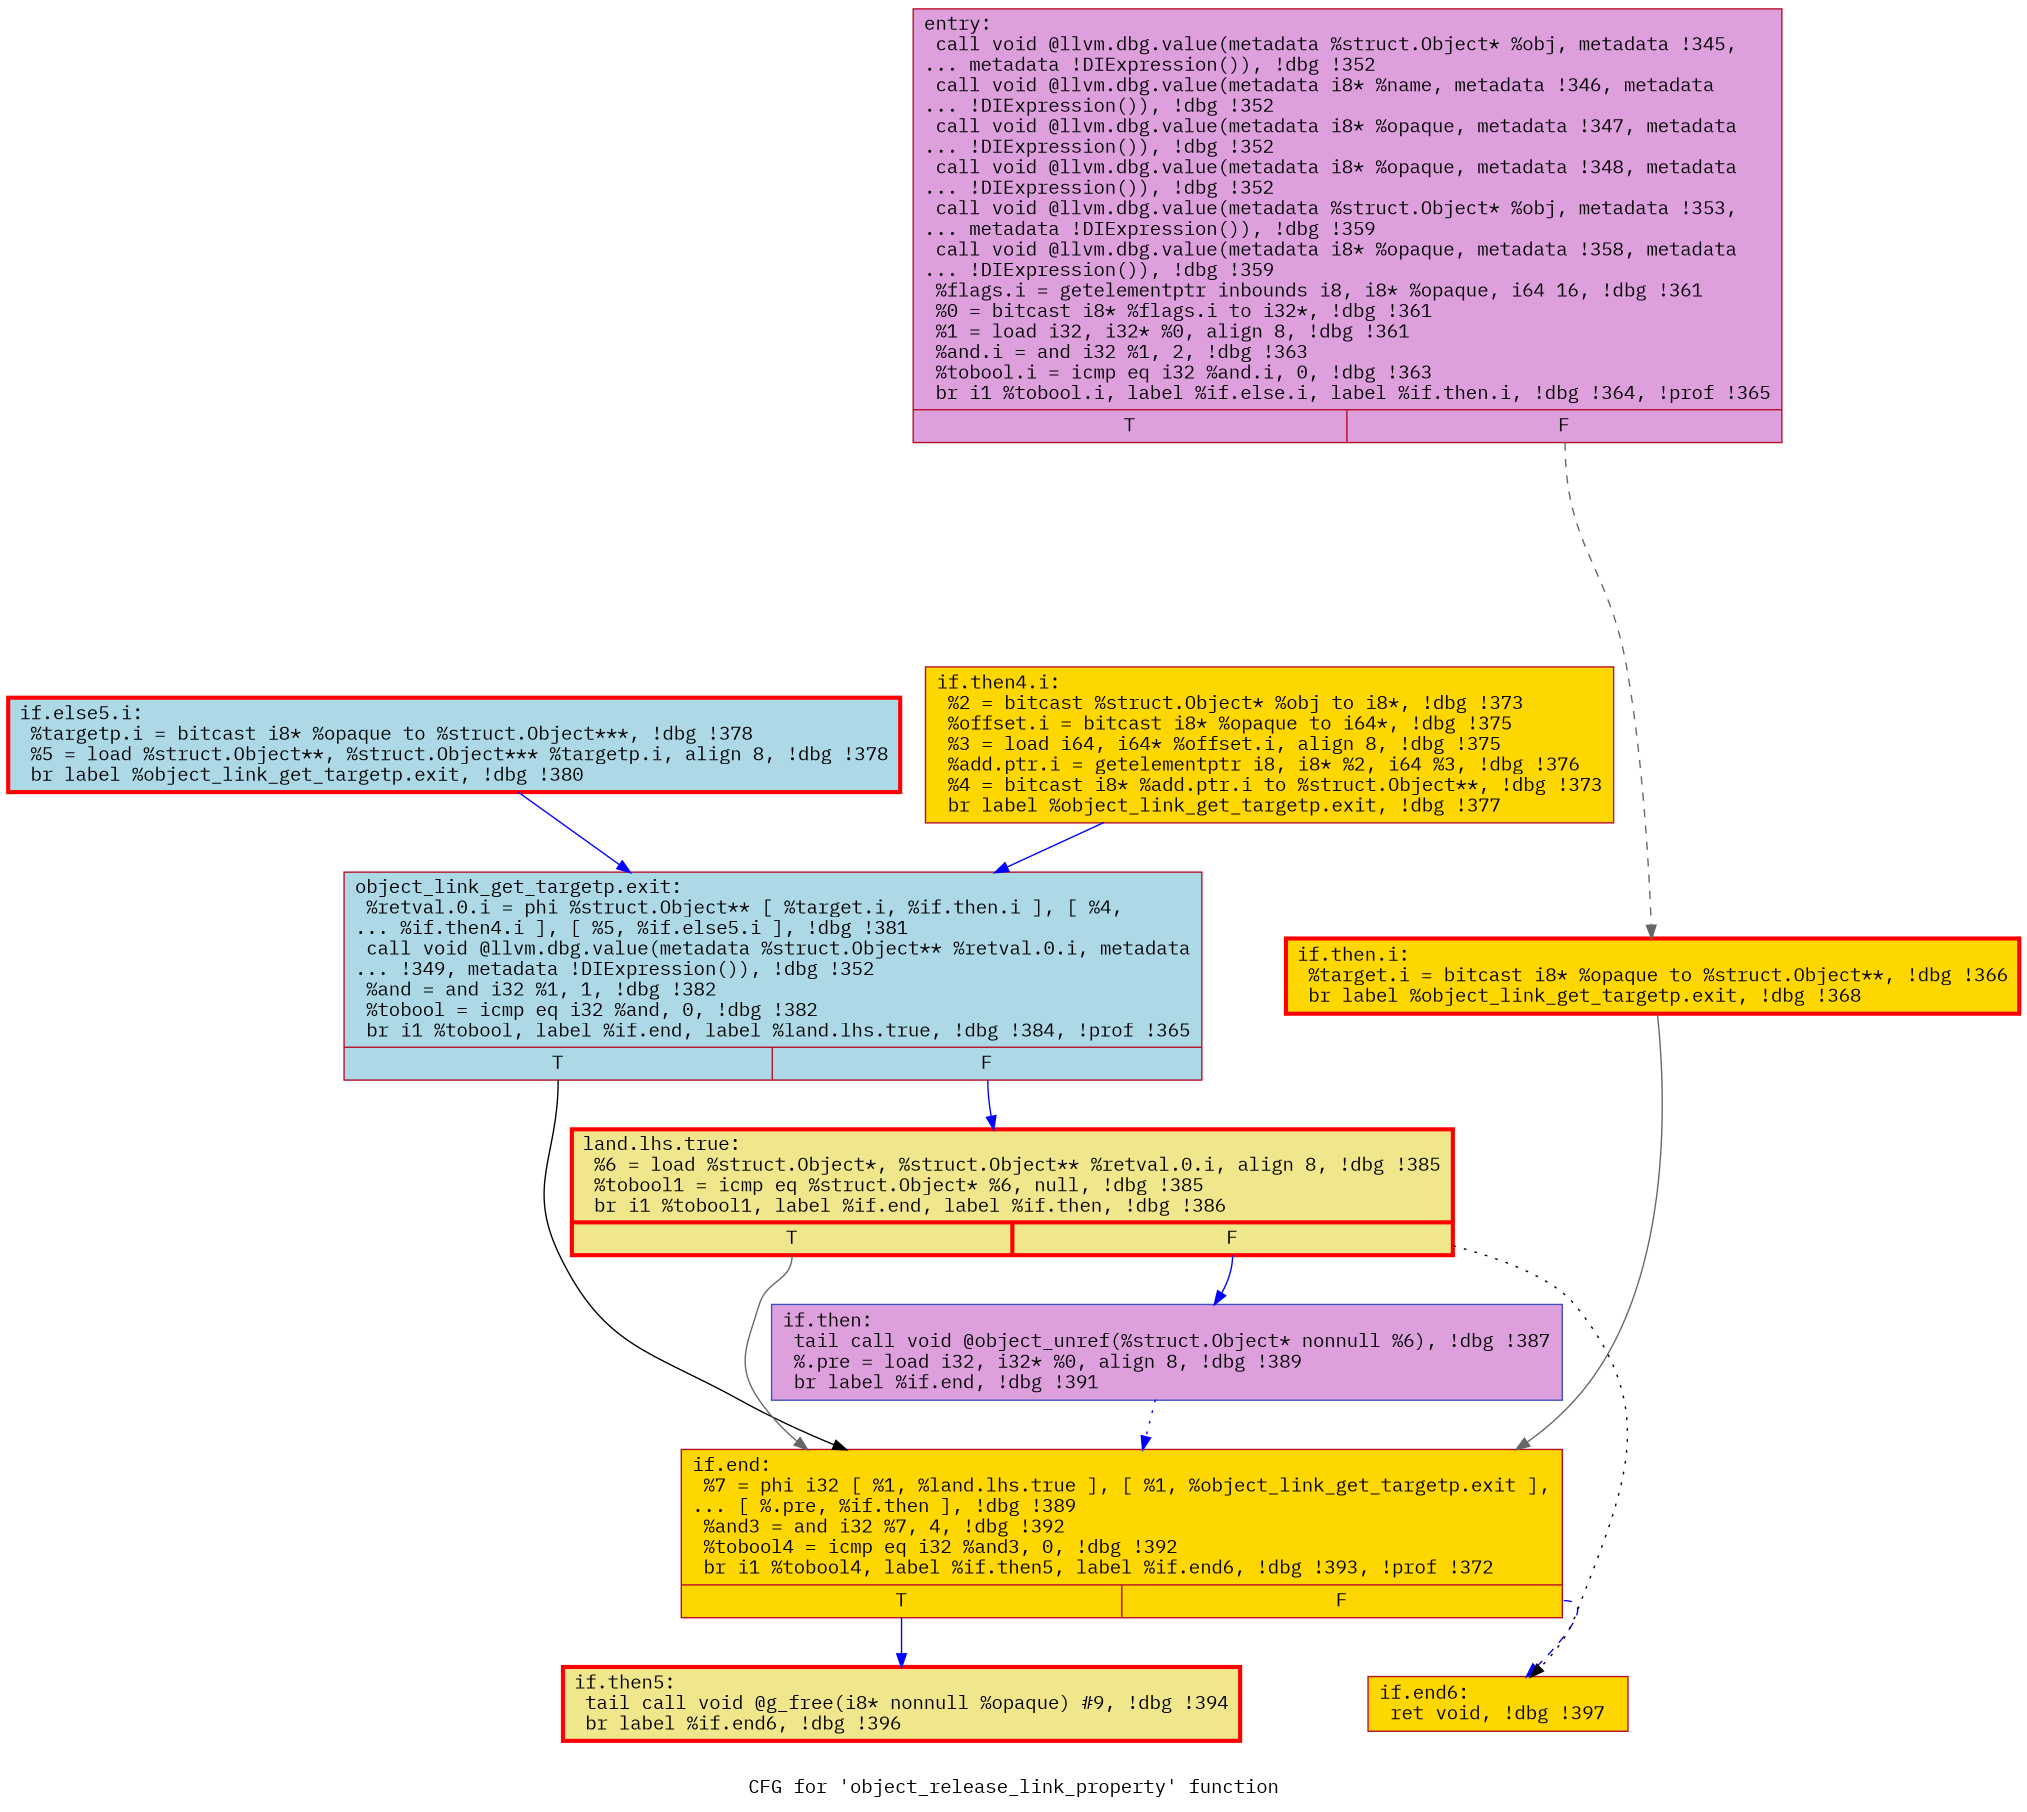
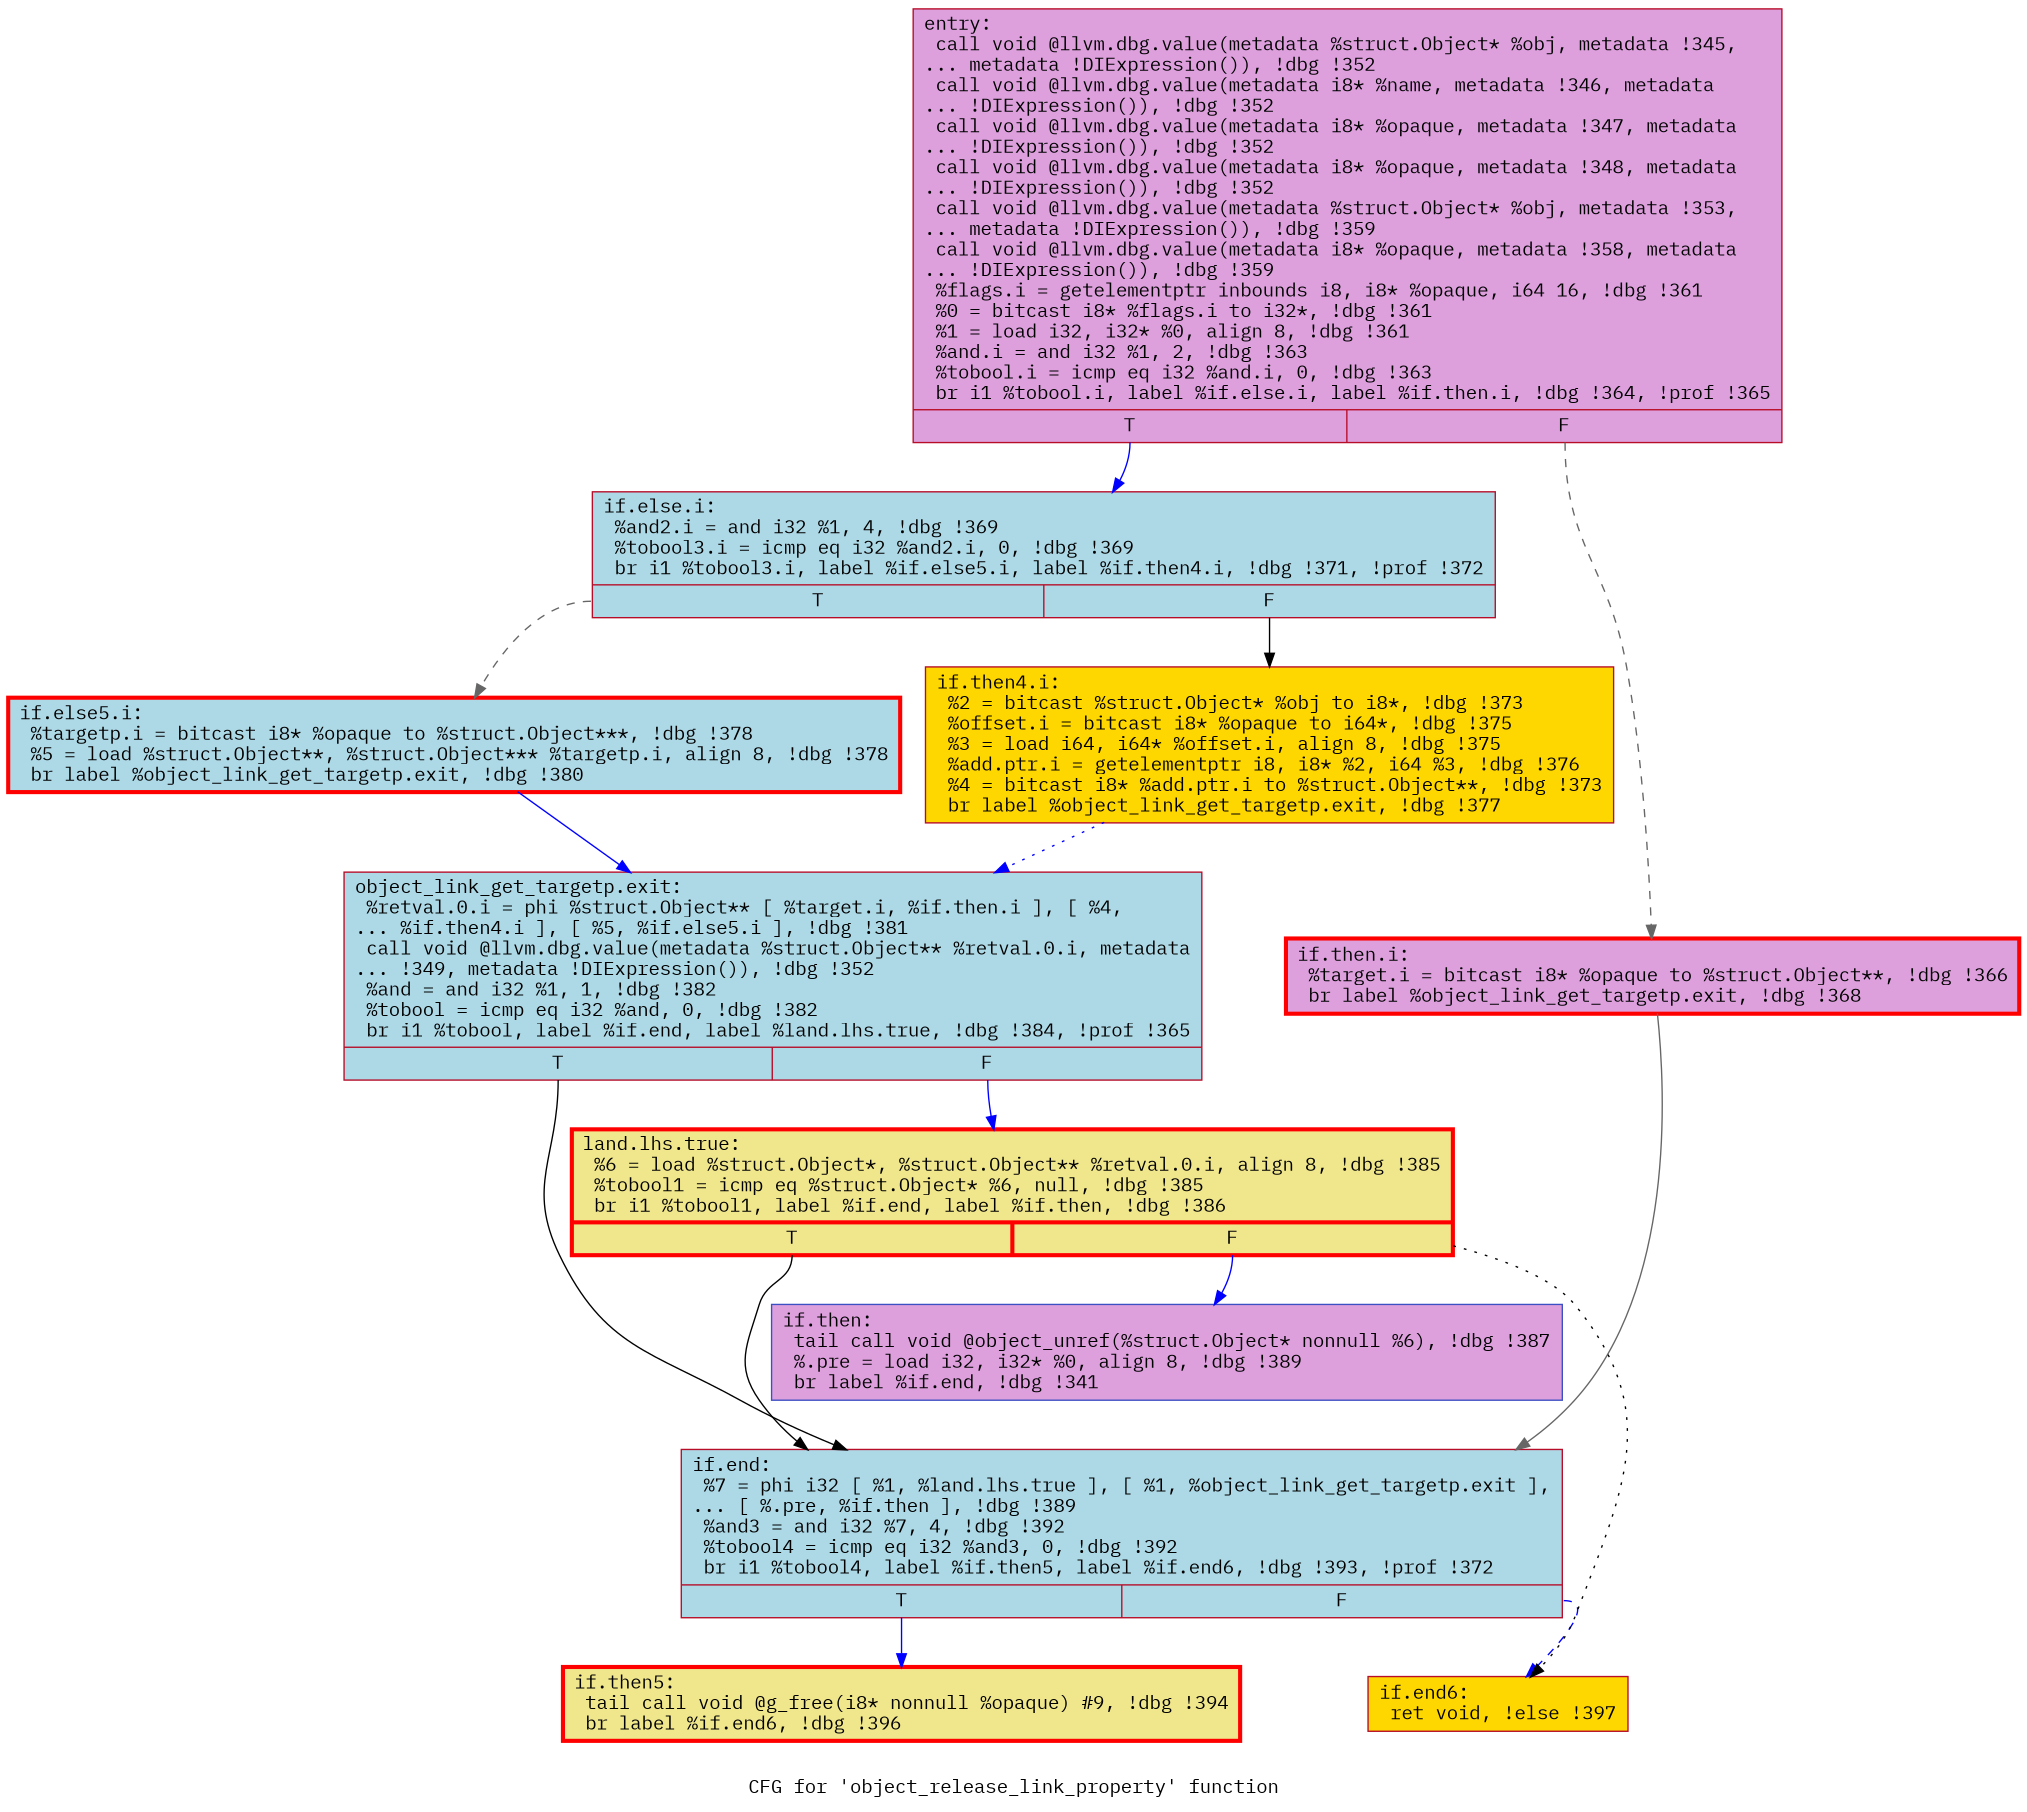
  digraph {
    fontname="IBM Plex Mono"
    label="CFG for 'object_release_link_property' function"
    node [color="#b70d28ff" fillcolor=lightblue fontname="IBM Plex Mono" shape=record style=filled]
    edge [color=blue fontname="IBM Plex Mono" style=solid]
    n1 [fillcolor=plum label="{entry:\l  call void @llvm.dbg.value(metadata %struct.Object* %obj, metadata !345,\l... metadata !DIExpression()), !dbg !352\l  call void @llvm.dbg.value(metadata i8* %name, metadata !346, metadata\l... !DIExpression()), !dbg !352\l  call void @llvm.dbg.value(metadata i8* %opaque, metadata !347, metadata\l... !DIExpression()), !dbg !352\l  call void @llvm.dbg.value(metadata i8* %opaque, metadata !348, metadata\l... !DIExpression()), !dbg !352\l  call void @llvm.dbg.value(metadata %struct.Object* %obj, metadata !353,\l... metadata !DIExpression()), !dbg !359\l  call void @llvm.dbg.value(metadata i8* %opaque, metadata !358, metadata\l... !DIExpression()), !dbg !359\l  %flags.i = getelementptr inbounds i8, i8* %opaque, i64 16, !dbg !361\l  %0 = bitcast i8* %flags.i to i32*, !dbg !361\l  %1 = load i32, i32* %0, align 8, !dbg !361\l  %and.i = and i32 %1, 2, !dbg !363\l  %tobool.i = icmp eq i32 %and.i, 0, !dbg !363\l  br i1 %tobool.i, label %if.else.i, label %if.then.i, !dbg !364, !prof !365\l|{<s0>T|<s1>F}}"]
-   n3 [color=red fillcolor=gold label="{if.then.i:                                        \l  %target.i = bitcast i8* %opaque to %struct.Object**, !dbg !366\l  br label %object_link_get_targetp.exit, !dbg !368\l}" penwidth=3.0]
+   n2 [label="{if.else.i:                                        \l  %and2.i = and i32 %1, 4, !dbg !369\l  %tobool3.i = icmp eq i32 %and2.i, 0, !dbg !369\l  br i1 %tobool3.i, label %if.else5.i, label %if.then4.i, !dbg !371, !prof !372\l|{<s0>T|<s1>F}}"]
+   n3 [color=red fillcolor=plum label="{if.then.i:                                        \l  %target.i = bitcast i8* %opaque to %struct.Object**, !dbg !366\l  br label %object_link_get_targetp.exit, !dbg !368\l}" penwidth=3.0]
    n4 [color=red label="{if.else5.i:                                       \l  %targetp.i = bitcast i8* %opaque to %struct.Object***, !dbg !378\l  %5 = load %struct.Object**, %struct.Object*** %targetp.i, align 8, !dbg !378\l  br label %object_link_get_targetp.exit, !dbg !380\l}" penwidth=3.0]
    n5 [fillcolor=gold label="{if.then4.i:                                       \l  %2 = bitcast %struct.Object* %obj to i8*, !dbg !373\l  %offset.i = bitcast i8* %opaque to i64*, !dbg !375\l  %3 = load i64, i64* %offset.i, align 8, !dbg !375\l  %add.ptr.i = getelementptr i8, i8* %2, i64 %3, !dbg !376\l  %4 = bitcast i8* %add.ptr.i to %struct.Object**, !dbg !373\l  br label %object_link_get_targetp.exit, !dbg !377\l}"]
-   n6 [fillcolor=gold label="{if.end:                                           \l  %7 = phi i32 [ %1, %land.lhs.true ], [ %1, %object_link_get_targetp.exit ],\l... [ %.pre, %if.then ], !dbg !389\l  %and3 = and i32 %7, 4, !dbg !392\l  %tobool4 = icmp eq i32 %and3, 0, !dbg !392\l  br i1 %tobool4, label %if.then5, label %if.end6, !dbg !393, !prof !372\l|{<s0>T|<s1>F}}"]
+   n6 [label="{if.end:                                           \l  %7 = phi i32 [ %1, %land.lhs.true ], [ %1, %object_link_get_targetp.exit ],\l... [ %.pre, %if.then ], !dbg !389\l  %and3 = and i32 %7, 4, !dbg !392\l  %tobool4 = icmp eq i32 %and3, 0, !dbg !392\l  br i1 %tobool4, label %if.then5, label %if.end6, !dbg !393, !prof !372\l|{<s0>T|<s1>F}}"]
    n7 [label="{object_link_get_targetp.exit:                     \l  %retval.0.i = phi %struct.Object** [ %target.i, %if.then.i ], [ %4,\l... %if.then4.i ], [ %5, %if.else5.i ], !dbg !381\l  call void @llvm.dbg.value(metadata %struct.Object** %retval.0.i, metadata\l... !349, metadata !DIExpression()), !dbg !352\l  %and = and i32 %1, 1, !dbg !382\l  %tobool = icmp eq i32 %and, 0, !dbg !382\l  br i1 %tobool, label %if.end, label %land.lhs.true, !dbg !384, !prof !365\l|{<s0>T|<s1>F}}"]
    n8 [color=red fillcolor=khaki label="{land.lhs.true:                                    \l  %6 = load %struct.Object*, %struct.Object** %retval.0.i, align 8, !dbg !385\l  %tobool1 = icmp eq %struct.Object* %6, null, !dbg !385\l  br i1 %tobool1, label %if.end, label %if.then, !dbg !386\l|{<s0>T|<s1>F}}" penwidth=3.0]
    n9 [color=red fillcolor=khaki label="{if.then5:                                         \l  tail call void @g_free(i8* nonnull %opaque) #9, !dbg !394\l  br label %if.end6, !dbg !396\l}" penwidth=3.0]
-   n10 [fillcolor=gold label="{if.end6:                                          \l  ret void, !dbg !397\l}"]
-   n11 [color="#3d50c3ff" fillcolor=plum label="{if.then:                                          \l  tail call void @object_unref(%struct.Object* nonnull %6), !dbg !387\l  %.pre = load i32, i32* %0, align 8, !dbg !389\l  br label %if.end, !dbg !391\l}"]
+   n10 [fillcolor=gold label="{if.end6:                                          \l  ret void, !else !397\l}"]
+   n11 [color="#3d50c3ff" fillcolor=plum label="{if.then:                                          \l  tail call void @object_unref(%struct.Object* nonnull %6), !dbg !387\l  %.pre = load i32, i32* %0, align 8, !dbg !389\l  br label %if.end, !dbg !341\l}"]
+   n1 -> n2 [tailport=s0]
    n1 -> n3 [color=gray40 style=dashed tailport=s1]
+   n2 -> n4 [color=gray40 style=dashed tailport=s0]
+   n2 -> n5 [color=black tailport=s1]
    n3 -> n6 [color=gray40]
    n4 -> n7
-   n5 -> n7
+   n5 -> n7 [style=dotted]
    n6 -> n9 [tailport=s0]
    n6 -> n10 [style=dashed tailport=s1]
    n7 -> n6 [color=black tailport=s0]
    n7 -> n8 [tailport=s1]
-   n8 -> n6 [color=gray40 tailport=s0]
+   n8 -> n6 [color=black tailport=s0]
    n8 -> n10 [color=black style=dotted]
    n8 -> n11 [tailport=s1]
-   n11 -> n6 [style=dotted]
  }
